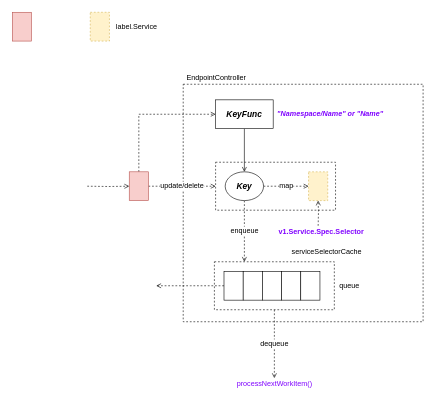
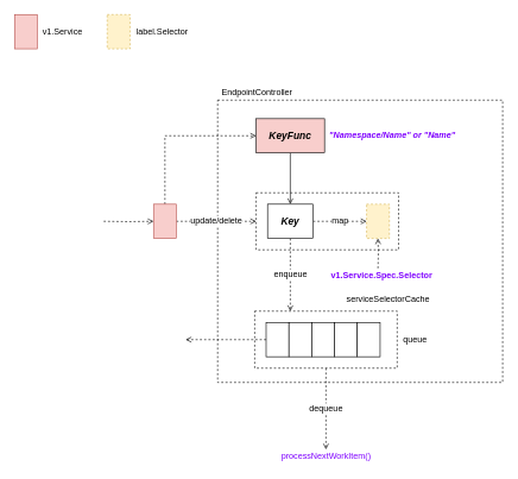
  <mxCell id="0" />
  <mxCell id="1" parent="0" />
  <mxCell id="2" value="" style="rounded=0;whiteSpace=wrap;html=1;strokeColor=#000000;fillColor=none;fontSize=12;dashed=1;" parent="1" vertex="1"><mxGeometry x="305" y="140" width="400" height="396" as="geometry" /></mxCell>
  <mxCell id="3" value="dequeue" style="edgeStyle=orthogonalEdgeStyle;rounded=0;orthogonalLoop=1;jettySize=auto;html=1;exitX=0.5;exitY=1;exitDx=0;exitDy=0;dashed=1;endArrow=open;endFill=0;fontSize=12;fontColor=#000000;" parent="1" source="4" edge="1"><mxGeometry relative="1" as="geometry"><mxPoint x="457" y="630" as="targetPoint" /></mxGeometry></mxCell>
  <mxCell id="4" value="" style="rounded=0;whiteSpace=wrap;html=1;fillColor=none;strokeColor=#000000;fontSize=16;dashed=1;" parent="1" vertex="1"><mxGeometry x="357" y="436" width="200" height="80" as="geometry" /></mxCell>
  <mxCell id="5" value="" style="rounded=0;whiteSpace=wrap;html=1;fillColor=none;strokeColor=#000000;fontSize=16;dashed=1;" parent="1" vertex="1"><mxGeometry x="359" y="270" width="200" height="80" as="geometry" /></mxCell>
  <mxCell id="6" value="" style="rounded=0;whiteSpace=wrap;html=1;fillColor=#f8cecc;strokeColor=#b85450;" parent="1" vertex="1"><mxGeometry x="20" y="20" width="32" height="48" as="geometry" /></mxCell>
+ <mxCell id="7" value="v1.Service" style="text;html=1;align=center;verticalAlign=middle;resizable=0;points=[];autosize=1;" parent="1" vertex="1"><mxGeometry x="52" y="34" width="70" height="20" as="geometry" /></mxCell>
  <mxCell id="8" value="" style="rounded=0;whiteSpace=wrap;html=1;fillColor=#fff2cc;strokeColor=#d6b656;dashed=1;" parent="1" vertex="1"><mxGeometry x="150" y="20" width="32" height="48" as="geometry" /></mxCell>
- <mxCell id="9" value="label.Service" style="text;html=1;align=center;verticalAlign=middle;resizable=0;points=[];autosize=1;" parent="1" vertex="1"><mxGeometry x="182" y="34" width="90" height="20" as="geometry" /></mxCell>
+ <mxCell id="9" value="label.Selector" style="text;html=1;align=center;verticalAlign=middle;resizable=0;points=[];autosize=1;" parent="1" vertex="1"><mxGeometry x="182" y="34" width="90" height="20" as="geometry" /></mxCell>
  <mxCell id="10" style="edgeStyle=orthogonalEdgeStyle;rounded=0;orthogonalLoop=1;jettySize=auto;html=1;dashed=1;endArrow=open;endFill=0;fontSize=12;entryX=0;entryY=0.5;entryDx=0;entryDy=0;" parent="1" target="14" edge="1"><mxGeometry relative="1" as="geometry"><mxPoint x="135" y="306" as="targetPoint" /><mxPoint x="145" y="310" as="sourcePoint" /></mxGeometry></mxCell>
  <mxCell id="11" value="update/delete" style="edgeStyle=orthogonalEdgeStyle;rounded=0;orthogonalLoop=1;jettySize=auto;html=1;exitX=1;exitY=0.5;exitDx=0;exitDy=0;entryX=0;entryY=0.5;entryDx=0;entryDy=0;dashed=1;endArrow=open;endFill=0;fontSize=12;" parent="1" source="14" target="5" edge="1"><mxGeometry relative="1" as="geometry" /></mxCell>
  <mxCell id="12" style="edgeStyle=orthogonalEdgeStyle;rounded=0;orthogonalLoop=1;jettySize=auto;html=1;exitX=0.5;exitY=0;exitDx=0;exitDy=0;entryX=0;entryY=0.5;entryDx=0;entryDy=0;dashed=1;endArrow=open;endFill=0;fontSize=12;" parent="1" source="14" target="20" edge="1"><mxGeometry relative="1" as="geometry" /></mxCell>
  <mxCell id="13" style="edgeStyle=orthogonalEdgeStyle;rounded=0;orthogonalLoop=1;jettySize=auto;html=1;entryX=0.5;entryY=1;entryDx=0;entryDy=0;dashed=1;endArrow=open;endFill=0;fontSize=12;" parent="1" target="18" edge="1"><mxGeometry relative="1" as="geometry"><mxPoint x="530" y="376" as="sourcePoint" /></mxGeometry></mxCell>
  <mxCell id="14" value="" style="rounded=0;whiteSpace=wrap;html=1;fillColor=#f8cecc;strokeColor=#b85450;" parent="1" vertex="1"><mxGeometry x="215" y="286" width="32" height="48" as="geometry" /></mxCell>
  <mxCell id="15" value="map" style="edgeStyle=orthogonalEdgeStyle;rounded=0;orthogonalLoop=1;jettySize=auto;html=1;exitX=1;exitY=0.5;exitDx=0;exitDy=0;fontSize=12;endArrow=open;endFill=0;dashed=1;" parent="1" source="17" target="18" edge="1"><mxGeometry relative="1" as="geometry" /></mxCell>
  <mxCell id="16" value="enqueue" style="edgeStyle=orthogonalEdgeStyle;rounded=0;orthogonalLoop=1;jettySize=auto;html=1;exitX=0.5;exitY=1;exitDx=0;exitDy=0;entryX=0.25;entryY=0;entryDx=0;entryDy=0;dashed=1;endArrow=open;endFill=0;fontSize=12;" parent="1" source="17" target="4" edge="1"><mxGeometry relative="1" as="geometry" /></mxCell>
- <mxCell id="17" value="Key" style="ellipse;whiteSpace=wrap;html=1;fillColor=#ffffff;strokeColor=#000000;fontSize=14;fontStyle=3;" parent="1" vertex="1"><mxGeometry x="375" y="286" width="64" height="48" as="geometry" /></mxCell>
+ <mxCell id="17" value="Key" style="rounded=0;whiteSpace=wrap;html=1;fillColor=#ffffff;strokeColor=#000000;fontSize=14;fontStyle=3" parent="1" vertex="1"><mxGeometry x="375" y="286" width="64" height="48" as="geometry" /></mxCell>
  <mxCell id="18" value="" style="rounded=0;whiteSpace=wrap;html=1;fillColor=#fff2cc;strokeColor=#d6b656;dashed=1;" parent="1" vertex="1"><mxGeometry x="514" y="286" width="32" height="48" as="geometry" /></mxCell>
  <mxCell id="19" style="edgeStyle=orthogonalEdgeStyle;rounded=0;orthogonalLoop=1;jettySize=auto;html=1;exitX=0.5;exitY=1;exitDx=0;exitDy=0;entryX=0.5;entryY=0;entryDx=0;entryDy=0;dashed=0;endArrow=open;endFill=0;fontSize=12;" parent="1" source="20" target="17" edge="1"><mxGeometry relative="1" as="geometry" /></mxCell>
- <mxCell id="20" value="KeyFunc" style="rounded=0;whiteSpace=wrap;html=1;fillColor=#ffffff;strokeColor=#000000;fontSize=14;fontStyle=3" parent="1" vertex="1"><mxGeometry x="359" y="166" width="96" height="48" as="geometry" /></mxCell>
+ <mxCell id="20" value="KeyFunc" style="rounded=0;whiteSpace=wrap;html=1;fillColor=#f8cecc;strokeColor=#000000;fontSize=14;fontStyle=3;" parent="1" vertex="1"><mxGeometry x="359" y="166" width="96" height="48" as="geometry" /></mxCell>
  <mxCell id="21" value="&quot;Namespace/Name&quot; or &quot;Name&quot;" style="text;html=1;align=center;verticalAlign=middle;resizable=0;points=[];autosize=1;fontSize=12;fontStyle=3;fontColor=#7F00FF;" parent="1" vertex="1"><mxGeometry x="455" y="180" width="190" height="20" as="geometry" /></mxCell>
  <mxCell id="22" value="serviceSelectorCache" style="text;html=1;align=center;verticalAlign=middle;resizable=0;points=[];autosize=1;fontSize=12;" parent="1" vertex="1"><mxGeometry x="479" y="410" width="130" height="20" as="geometry" /></mxCell>
  <mxCell id="23" value="v1.Service.Spec.Selector" style="text;html=1;align=center;verticalAlign=middle;resizable=0;points=[];autosize=1;fontSize=12;fontStyle=1;fontColor=#7F00FF;" parent="1" vertex="1"><mxGeometry x="455" y="377" width="160" height="20" as="geometry" /></mxCell>
  <mxCell id="24" value="queue" style="text;html=1;align=center;verticalAlign=middle;resizable=0;points=[];autosize=1;fontSize=12;" parent="1" vertex="1"><mxGeometry x="557" y="466" width="50" height="20" as="geometry" /></mxCell>
  <mxCell id="25" style="edgeStyle=orthogonalEdgeStyle;rounded=0;orthogonalLoop=1;jettySize=auto;html=1;exitX=0;exitY=0.5;exitDx=0;exitDy=0;dashed=1;endArrow=open;endFill=0;fontSize=12;fontColor=#000000;" parent="1" source="26" edge="1"><mxGeometry relative="1" as="geometry"><mxPoint x="260" y="476" as="targetPoint" /></mxGeometry></mxCell>
  <mxCell id="26" value="" style="rounded=0;whiteSpace=wrap;html=1;fillColor=#ffffff;strokeColor=#000000;" parent="1" vertex="1"><mxGeometry x="373" y="452" width="32" height="48" as="geometry" /></mxCell>
  <mxCell id="27" value="" style="rounded=0;whiteSpace=wrap;html=1;fillColor=#ffffff;strokeColor=#000000;" parent="1" vertex="1"><mxGeometry x="405" y="452" width="32" height="48" as="geometry" /></mxCell>
  <mxCell id="28" value="" style="rounded=0;whiteSpace=wrap;html=1;fillColor=#ffffff;strokeColor=#000000;" parent="1" vertex="1"><mxGeometry x="437" y="452" width="32" height="48" as="geometry" /></mxCell>
  <mxCell id="29" value="" style="rounded=0;whiteSpace=wrap;html=1;fillColor=#ffffff;strokeColor=#000000;" parent="1" vertex="1"><mxGeometry x="469" y="452" width="32" height="48" as="geometry" /></mxCell>
  <mxCell id="30" value="" style="rounded=0;whiteSpace=wrap;html=1;fillColor=#ffffff;strokeColor=#000000;" parent="1" vertex="1"><mxGeometry x="501" y="452" width="32" height="48" as="geometry" /></mxCell>
  <mxCell id="31" value="EndpointController" style="text;html=1;align=center;verticalAlign=middle;resizable=0;points=[];autosize=1;fontSize=12;" parent="1" vertex="1"><mxGeometry x="305" y="120" width="110" height="20" as="geometry" /></mxCell>
  <mxCell id="32" value="processNextWorkItem()" style="text;html=1;align=center;verticalAlign=middle;resizable=0;points=[];autosize=1;fontSize=12;fontColor=#7F00FF;" parent="1" vertex="1"><mxGeometry x="387" y="630" width="140" height="20" as="geometry" /></mxCell>
